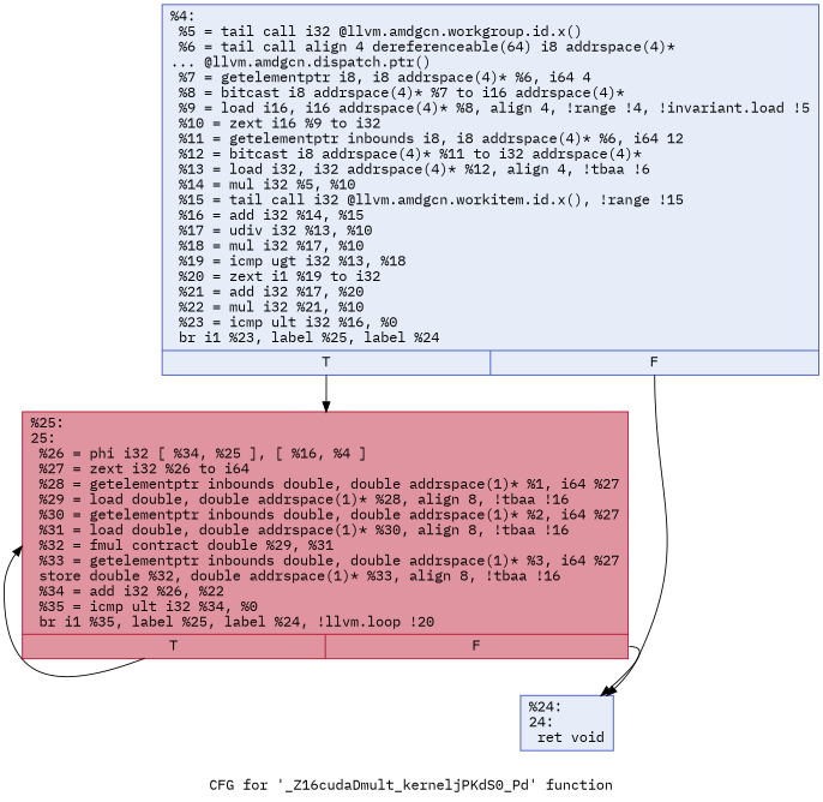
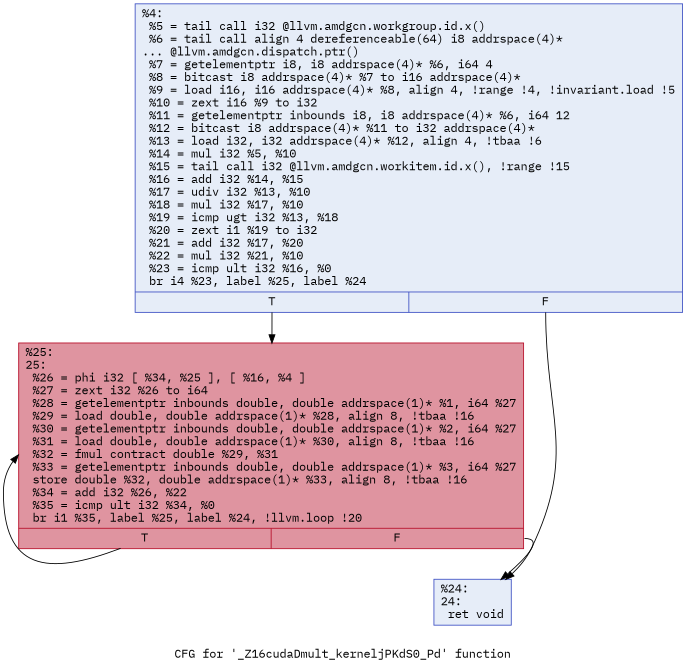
  digraph {
    label="CFG for '_Z16cudaDmult_kerneljPKdS0_Pd' function"
    fontname="IBM Plex Mono"
    node [color="#3d50c3ff" fillcolor="#c7d7f070" shape=record style=filled fontname="IBM Plex Mono"]
    edge [tailport=s0 fontname="IBM Plex Mono"]
-   n1 [label="{%4:\l  %5 = tail call i32 @llvm.amdgcn.workgroup.id.x()\l  %6 = tail call align 4 dereferenceable(64) i8 addrspace(4)*\l... @llvm.amdgcn.dispatch.ptr()\l  %7 = getelementptr i8, i8 addrspace(4)* %6, i64 4\l  %8 = bitcast i8 addrspace(4)* %7 to i16 addrspace(4)*\l  %9 = load i16, i16 addrspace(4)* %8, align 4, !range !4, !invariant.load !5\l  %10 = zext i16 %9 to i32\l  %11 = getelementptr inbounds i8, i8 addrspace(4)* %6, i64 12\l  %12 = bitcast i8 addrspace(4)* %11 to i32 addrspace(4)*\l  %13 = load i32, i32 addrspace(4)* %12, align 4, !tbaa !6\l  %14 = mul i32 %5, %10\l  %15 = tail call i32 @llvm.amdgcn.workitem.id.x(), !range !15\l  %16 = add i32 %14, %15\l  %17 = udiv i32 %13, %10\l  %18 = mul i32 %17, %10\l  %19 = icmp ugt i32 %13, %18\l  %20 = zext i1 %19 to i32\l  %21 = add i32 %17, %20\l  %22 = mul i32 %21, %10\l  %23 = icmp ult i32 %16, %0\l  br i1 %23, label %25, label %24\l|{<s0>T|<s1>F}}"]
+   n1 [label="{%4:\l  %5 = tail call i32 @llvm.amdgcn.workgroup.id.x()\l  %6 = tail call align 4 dereferenceable(64) i8 addrspace(4)*\l... @llvm.amdgcn.dispatch.ptr()\l  %7 = getelementptr i8, i8 addrspace(4)* %6, i64 4\l  %8 = bitcast i8 addrspace(4)* %7 to i16 addrspace(4)*\l  %9 = load i16, i16 addrspace(4)* %8, align 4, !range !4, !invariant.load !5\l  %10 = zext i16 %9 to i32\l  %11 = getelementptr inbounds i8, i8 addrspace(4)* %6, i64 12\l  %12 = bitcast i8 addrspace(4)* %11 to i32 addrspace(4)*\l  %13 = load i32, i32 addrspace(4)* %12, align 4, !tbaa !6\l  %14 = mul i32 %5, %10\l  %15 = tail call i32 @llvm.amdgcn.workitem.id.x(), !range !15\l  %16 = add i32 %14, %15\l  %17 = udiv i32 %13, %10\l  %18 = mul i32 %17, %10\l  %19 = icmp ugt i32 %13, %18\l  %20 = zext i1 %19 to i32\l  %21 = add i32 %17, %20\l  %22 = mul i32 %21, %10\l  %23 = icmp ult i32 %16, %0\l  br i4 %23, label %25, label %24\l|{<s0>T|<s1>F}}"]
    n2 [color="#b70d28ff" fillcolor="#b70d2870" label="{%25:\l25:                                               \l  %26 = phi i32 [ %34, %25 ], [ %16, %4 ]\l  %27 = zext i32 %26 to i64\l  %28 = getelementptr inbounds double, double addrspace(1)* %1, i64 %27\l  %29 = load double, double addrspace(1)* %28, align 8, !tbaa !16\l  %30 = getelementptr inbounds double, double addrspace(1)* %2, i64 %27\l  %31 = load double, double addrspace(1)* %30, align 8, !tbaa !16\l  %32 = fmul contract double %29, %31\l  %33 = getelementptr inbounds double, double addrspace(1)* %3, i64 %27\l  store double %32, double addrspace(1)* %33, align 8, !tbaa !16\l  %34 = add i32 %26, %22\l  %35 = icmp ult i32 %34, %0\l  br i1 %35, label %25, label %24, !llvm.loop !20\l|{<s0>T|<s1>F}}"]
    n3 [label="{%24:\l24:                                               \l  ret void\l}"]
    n1 -> n2
    n1 -> n3 [tailport=s1]
    n2 -> n2
    n2 -> n3 [tailport=s1]
  }
